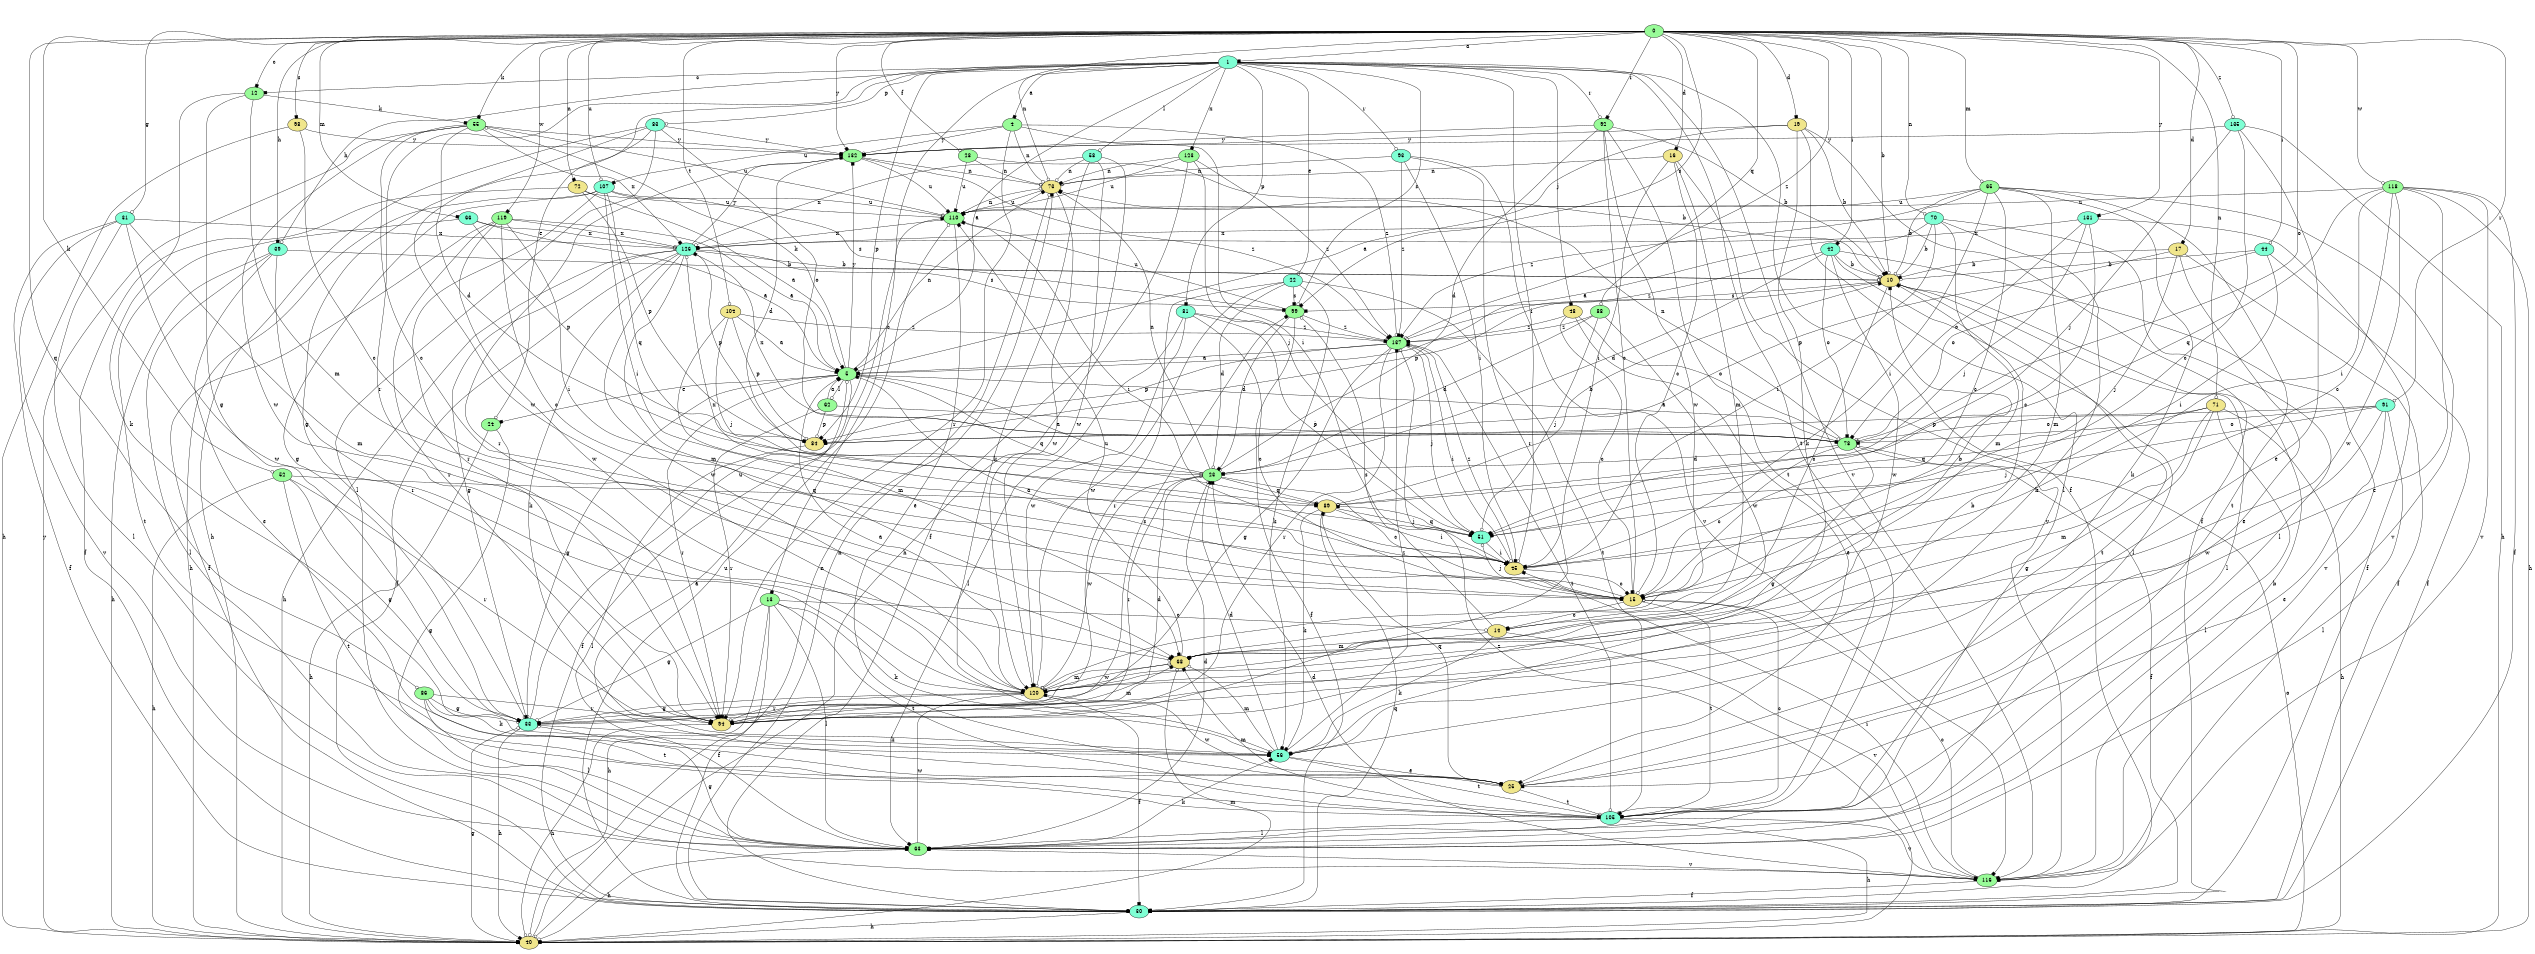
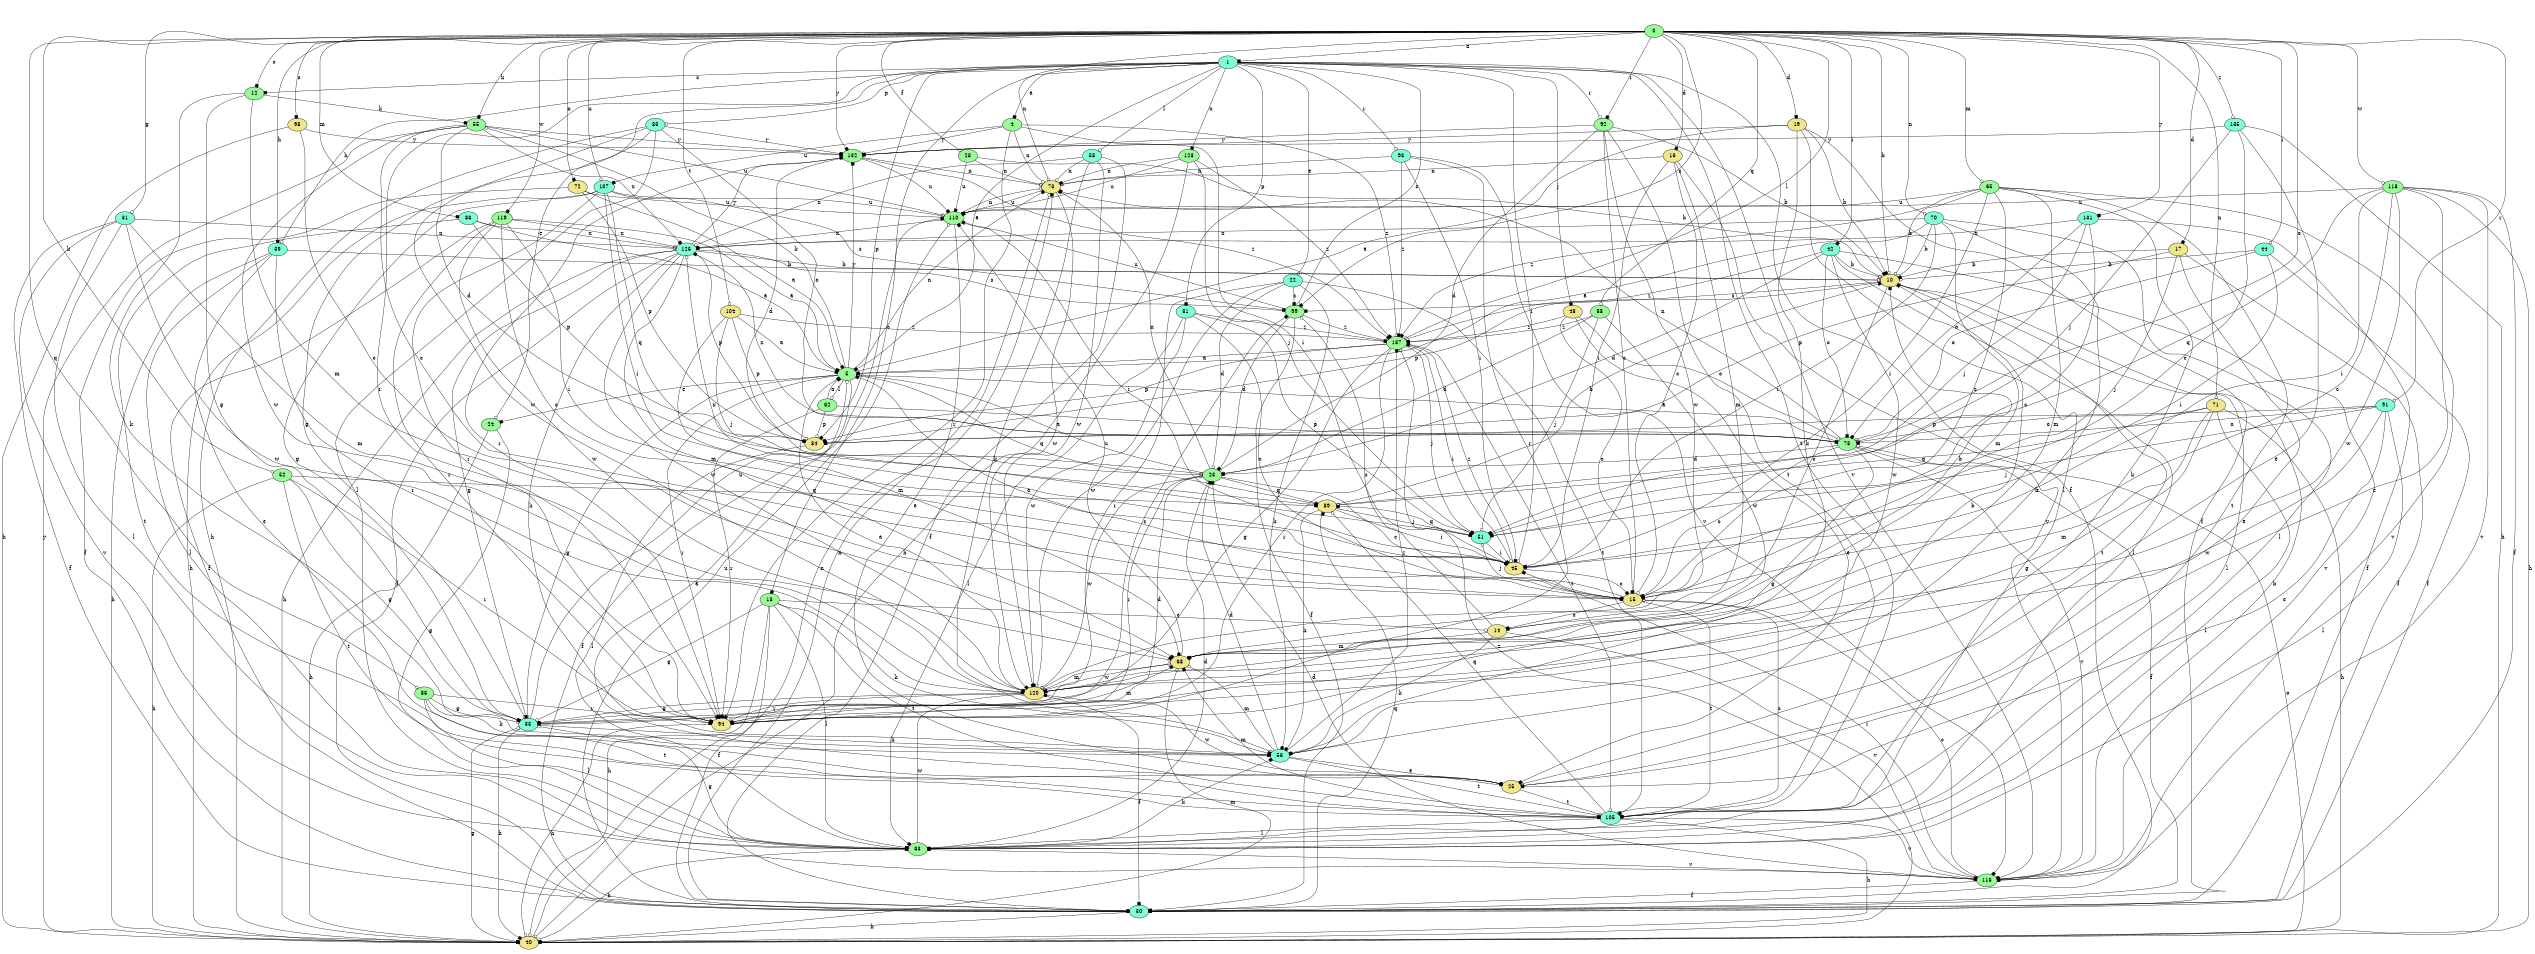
  strict digraph {
    node [fillcolor=palegreen style=filled]
    edge [arrowhead=box]
    1 [fillcolor=aquamarine]
    0
    10 [fillcolor=khaki]
    12
    16 [fillcolor=khaki]
    17 [fillcolor=khaki]
    19 [fillcolor=khaki]
    28
    31 [fillcolor=aquamarine]
    39 [fillcolor=aquamarine]
    42 [fillcolor=aquamarine]
    44 [fillcolor=aquamarine]
    52
    55
    65
    66 [fillcolor=aquamarine]
    70 [fillcolor=aquamarine]
    71 [fillcolor=khaki]
    72 [fillcolor=khaki]
    73 [fillcolor=khaki]
    78
    86
    88
    91 [fillcolor=aquamarine]
    92
    98 [fillcolor=khaki]
    99
    104 [fillcolor=khaki]
    107 [fillcolor=aquamarine]
    118
    119
    131 [fillcolor=aquamarine]
    132
    135 [fillcolor=aquamarine]
    137
    4
    5
    13
    22 [fillcolor=aquamarine]
    24
    30 [fillcolor=aquamarine]
    45 [fillcolor=khaki]
    48 [fillcolor=khaki]
    58 [fillcolor=aquamarine]
    81 [fillcolor=aquamarine]
    83 [fillcolor=aquamarine]
    84 [fillcolor=khaki]
    93 [fillcolor=aquamarine]
    94 [fillcolor=khaki]
    105 [fillcolor=aquamarine]
    116
    123
    14 [fillcolor=khaki]
    63
    n55 [fillcolor=aquamarine label=33]
    56 [fillcolor=aquamarine]
    68 [fillcolor=khaki]
    15 [fillcolor=khaki]
    51 [fillcolor=aquamarine]
    25 [fillcolor=khaki]
    110
    120 [fillcolor=khaki]
    126 [fillcolor=aquamarine]
    40 [fillcolor=khaki]
    n65 [label=23]
    89 [fillcolor=khaki]
    62
    1 -> 12 [label=c]
    1 -> 39 [arrowhead=odot label=h]
    1 -> 92 [arrowhead=odot label=r]
    1 -> 99 [arrowhead=odot label=s]
    1 -> 4 [label=a]
    1 -> 5 [label=a]
    1 -> 13 [label=c]
    1 -> 22 [arrowhead=odot label=e]
    1 -> 24 [arrowhead=odot label=e]
    1 -> 30 [arrowhead=odot label=f]
    1 -> 45 [arrowhead=odot label=i]
    1 -> 48 [label=j]
    1 -> 58 [arrowhead=odot label=l]
    1 -> 81 [label=p]
    1 -> 83 [arrowhead=odot label=p]
    1 -> 84 [label=p]
    1 -> 93 [arrowhead=odot label=r]
    1 -> 94 [label=r]
    1 -> 105 [arrowhead=odot label=t]
    1 -> 116 [label=v]
    1 -> 123 [label=x]
    0 -> 1 [label=a]
    0 -> 10 [arrowhead=odot label=b]
    0 -> 12 [label=c]
    0 -> 16 [label=d]
    0 -> 17 [label=d]
    0 -> 19 [label=d]
    0 -> 28 [arrowhead=odot label=f]
    0 -> 31 [arrowhead=odot label=g]
    0 -> 39 [label=h]
    0 -> 42 [label=i]
    0 -> 44 [arrowhead=odot label=i]
    0 -> 52 [arrowhead=odot label=k]
    0 -> 55 [label=k]
    0 -> 65 [arrowhead=odot label=m]
    0 -> 66 [label=m]
    0 -> 70 [arrowhead=odot label=n]
    0 -> 71 [arrowhead=odot label=n]
    0 -> 72 [label=n]
    0 -> 73 [arrowhead=odot label=n]
    0 -> 78 [arrowhead=odot label=o]
    0 -> 86 [arrowhead=odot label=q]
    0 -> 88 [arrowhead=odot label=q]
    0 -> 91 [arrowhead=odot label=r]
    0 -> 92 [label=r]
    0 -> 98 [label=s]
    0 -> 99 [label=s]
    0 -> 104 [arrowhead=odot label=t]
    0 -> 107 [arrowhead=odot label=u]
    0 -> 118 [arrowhead=odot label=w]
    0 -> 119 [label=w]
    0 -> 131 [label=y]
    0 -> 132 [label=y]
    0 -> 135 [arrowhead=odot label=z]
-   0 -> 137 [arrowhead=odot label=z]
+   0 -> 137 [arrowhead=odot label=l]
    10 -> 99 [label=s]
    10 -> 84 [label=p]
    10 -> 105 [arrowhead=odot label=t]
    10 -> 14 [label=c]
    10 -> 63 [label=l]
    12 -> 55 [label=k]
    12 -> n55 [label=g]
    12 -> 56 [label=k]
    12 -> 68 [label=m]
    16 -> 73 [arrowhead=odot label=n]
    16 -> 45 [label=i]
    16 -> 116 [label=v]
    16 -> 68 [label=m]
    16 -> 15 [arrowhead=odot label=c]
    17 -> 10 [label=b]
    17 -> 30 [label=f]
    17 -> 84 [label=p]
    17 -> 51 [arrowhead=odot label=j]
    17 -> 25 [arrowhead=odot label=e]
    19 -> 10 [label=b]
    19 -> 132 [arrowhead=odot label=y]
    19 -> 5 [arrowhead=odot label=a]
    19 -> 30 [arrowhead=odot label=f]
    19 -> 63 [label=l]
    19 -> 56 [arrowhead=odot label=k]
    28 -> 10 [arrowhead=odot label=b]
    28 -> 73 [arrowhead=odot label=n]
    28 -> 110 [label=u]
    31 -> 30 [arrowhead=odot label=f]
    31 -> 116 [label=v]
    31 -> 63 [arrowhead=odot label=l]
    31 -> 68 [arrowhead=odot label=m]
    31 -> 120 [arrowhead=odot label=w]
    31 -> 126 [arrowhead=odot label=x]
    39 -> 10 [arrowhead=odot label=b]
    39 -> 94 [label=r]
    39 -> 63 [arrowhead=odot label=l]
    39 -> 25 [label=e]
    39 -> 40 [arrowhead=odot label=h]
    42 -> 10 [arrowhead=odot label=b]
    42 -> 78 [label=o]
    42 -> 137 [arrowhead=odot label=z]
    42 -> 116 [arrowhead=odot label=v]
    42 -> 63 [label=l]
    42 -> 120 [label=w]
    42 -> n65 [arrowhead=odot label=d]
    44 -> 10 [arrowhead=odot label=b]
    44 -> 78 [arrowhead=odot label=o]
    44 -> 30 [label=f]
    44 -> 45 [arrowhead=odot label=i]
    52 -> 94 [label=r]
    52 -> 105 [arrowhead=odot label=t]
    52 -> n55 [label=g]
    52 -> 40 [label=h]
    52 -> 89 [label=q]
    55 -> 132 [arrowhead=odot label=y]
    55 -> 15 [label=c]
    55 -> 110 [arrowhead=odot label=u]
    55 -> 120 [arrowhead=odot label=w]
    55 -> 126 [label=x]
    55 -> 40 [label=y]
    55 -> n65 [arrowhead=odot label=d]
    65 -> 10 [arrowhead=odot label=b]
    65 -> 137 [label=z]
    65 -> 45 [arrowhead=odot label=i]
    65 -> 105 [arrowhead=odot label=t]
    65 -> 116 [label=v]
    65 -> 56 [label=k]
    65 -> 68 [arrowhead=odot label=m]
    65 -> 15 [label=c]
    65 -> 110 [label=u]
    66 -> 5 [label=a]
    66 -> 84 [arrowhead=odot label=p]
    66 -> 105 [label=t]
    66 -> 126 [arrowhead=odot label=x]
    70 -> 10 [arrowhead=odot label=b]
    70 -> 5 [label=a]
    70 -> 45 [arrowhead=odot label=i]
    70 -> 63 [label=l]
    70 -> 56 [arrowhead=odot label=k]
    70 -> 68 [label=m]
    70 -> 126 [arrowhead=odot label=x]
    71 -> 78 [arrowhead=odot label=o]
    71 -> 63 [label=l]
    71 -> n55 [arrowhead=odot label=g]
    71 -> 68 [label=m]
    71 -> 40 [arrowhead=odot label=h]
    71 -> 89 [arrowhead=odot label=q]
    72 -> 5 [label=a]
    72 -> 30 [arrowhead=odot label=f]
    72 -> 84 [arrowhead=odot label=p]
    72 -> 110 [arrowhead=odot label=u]
    73 -> 110 [label=u]
    73 -> 120 [label=w]
    78 -> 73 [label=n]
    78 -> 5 [arrowhead=odot label=a]
    78 -> 30 [arrowhead=odot label=f]
+   78 -> 116 [arrowhead=odot label=v]
    78 -> n55 [label=g]
    78 -> 15 [arrowhead=odot label=c]
    78 -> 126 [label=x]
    78 -> n65 [label=d]
    86 -> 94 [label=r]
    86 -> 105 [label=t]
    86 -> 63 [arrowhead=odot label=l]
    86 -> n55 [arrowhead=odot label=g]
    86 -> 56 [arrowhead=odot label=k]
    88 -> 137 [label=z]
    88 -> 51 [arrowhead=odot label=j]
    88 -> 120 [arrowhead=odot label=w]
    88 -> n65 [arrowhead=odot label=d]
    91 -> 78 [label=o]
    91 -> 84 [label=p]
    91 -> 63 [arrowhead=odot label=l]
    91 -> 51 [label=j]
    91 -> 25 [label=e]
    91 -> 120 [label=w]
    92 -> 10 [label=b]
    92 -> 132 [label=y]
    92 -> 105 [arrowhead=odot label=t]
    92 -> 15 [arrowhead=odot label=c]
    92 -> 120 [arrowhead=odot label=w]
    92 -> n65 [arrowhead=odot label=d]
    98 -> 132 [label=y]
    98 -> 15 [label=c]
    98 -> 40 [label=h]
    99 -> 137 [arrowhead=odot label=z]
    99 -> 30 [label=f]
    99 -> 110 [label=u]
    99 -> n65 [label=d]
    104 -> 137 [label=z]
    104 -> 5 [label=a]
    104 -> 84 [arrowhead=odot label=p]
    104 -> 68 [label=m]
    104 -> 51 [label=j]
    107 -> 99 [label=s]
    107 -> 45 [arrowhead=odot label=i]
    107 -> 94 [label=r]
    107 -> n55 [label=g]
    107 -> 110 [arrowhead=odot label=u]
    107 -> 40 [arrowhead=odot label=h]
    107 -> 89 [label=q]
    118 -> 30 [arrowhead=odot label=f]
    118 -> 45 [arrowhead=odot label=i]
    118 -> 116 [arrowhead=odot label=v]
    118 -> 15 [arrowhead=odot label=c]
    118 -> 25 [arrowhead=odot label=e]
    118 -> 110 [label=u]
    118 -> 120 [label=w]
    118 -> 40 [arrowhead=odot label=h]
    118 -> 89 [arrowhead=odot label=q]
    119 -> 5 [label=a]
    119 -> 30 [arrowhead=odot label=f]
    119 -> 45 [arrowhead=odot label=i]
    119 -> 94 [label=r]
    119 -> 15 [arrowhead=odot label=c]
    119 -> 120 [label=w]
    119 -> 126 [arrowhead=odot label=x]
    131 -> 78 [label=o]
    131 -> 30 [label=f]
    131 -> 15 [arrowhead=odot label=c]
    131 -> 51 [label=j]
    131 -> 126 [label=x]
    132 -> 73 [arrowhead=odot label=n]
    132 -> 137 [label=z]
    132 -> 94 [label=r]
    132 -> 110 [label=u]
    132 -> n65 [arrowhead=odot label=d]
    135 -> 132 [label=y]
    135 -> 15 [label=c]
    135 -> 51 [label=j]
    135 -> 25 [arrowhead=odot label=e]
    135 -> 40 [arrowhead=odot label=h]
    137 -> 5 [arrowhead=odot label=a]
    137 -> 45 [arrowhead=odot label=i]
    137 -> 84 [label=p]
    137 -> 94 [arrowhead=odot label=r]
    137 -> 105 [arrowhead=odot label=t]
    137 -> n55 [arrowhead=odot label=g]
    137 -> 51 [label=j]
    4 -> 73 [arrowhead=odot label=n]
    4 -> 107 [label=u]
    4 -> 132 [arrowhead=odot label=y]
    4 -> 137 [arrowhead=odot label=z]
    4 -> 45 [label=i]
    4 -> 94 [label=r]
    5 -> 55 [arrowhead=odot label=k]
    5 -> 73 [label=n]
    5 -> 132 [label=y]
    5 -> 24 [label=e]
    5 -> 30 [label=f]
    5 -> 94 [label=r]
    5 -> n55 [arrowhead=odot label=g]
    5 -> 89 [label=q]
    5 -> 62 [arrowhead=odot label=l]
    13 -> 30 [arrowhead=odot label=f]
    13 -> 105 [label=t]
    13 -> 14 [arrowhead=odot label=c]
    13 -> 63 [label=l]
    13 -> n55 [arrowhead=odot label=g]
    13 -> 56 [label=k]
    13 -> 40 [arrowhead=odot label=h]
    22 -> 99 [label=s]
    22 -> 94 [label=r]
    22 -> 105 [label=t]
    22 -> 56 [label=k]
    22 -> 120 [arrowhead=odot label=w]
    22 -> n65 [arrowhead=odot label=d]
    24 -> 63 [label=g]
    24 -> 40 [arrowhead=odot label=h]
    30 -> 73 [arrowhead=odot label=n]
    30 -> 110 [arrowhead=odot label=u]
    30 -> 40 [label=h]
    30 -> 89 [label=q]
    45 -> 137 [label=z]
    45 -> 15 [label=c]
    45 -> 126 [arrowhead=odot label=x]
    48 -> 78 [arrowhead=odot label=o]
    48 -> 137 [label=z]
    48 -> 15 [label=c]
    48 -> 25 [label=e]
    58 -> 73 [arrowhead=odot label=n]
    58 -> 30 [arrowhead=odot label=f]
    58 -> 56 [arrowhead=odot label=k]
    58 -> 120 [label=w]
    58 -> 126 [arrowhead=odot label=x]
    81 -> 137 [arrowhead=odot label=z]
    81 -> 63 [label=l]
    81 -> 15 [arrowhead=odot label=c]
    81 -> 51 [arrowhead=odot label=j]
    81 -> 120 [label=w]
    83 -> 78 [label=o]
    83 -> 132 [label=y]
    83 -> 63 [label=l]
    83 -> n55 [arrowhead=odot label=g]
    83 -> 120 [label=w]
    83 -> 40 [label=h]
    84 -> 63 [label=l]
    93 -> 73 [arrowhead=odot label=n]
    93 -> 137 [label=z]
    93 -> 45 [label=i]
    93 -> 94 [label=r]
    93 -> 116 [label=v]
    94 -> 10 [label=b]
    94 -> 99 [label=s]
    94 -> 40 [arrowhead=odot label=h]
    94 -> n65 [arrowhead=odot label=d]
    105 -> 116 [label=v]
    105 -> 63 [arrowhead=odot label=l]
    105 -> 68 [label=m]
    105 -> 15 [arrowhead=odot label=c]
    105 -> 40 [arrowhead=odot label=h]
-   25 -> 89 [arrowhead=odot label=q]
+   105 -> 89 [arrowhead=odot label=q]
    116 -> 10 [arrowhead=odot label=b]
    116 -> 30 [label=f]
    116 -> 45 [label=i]
    116 -> 15 [arrowhead=odot label=c]
    116 -> n65 [label=d]
    123 -> 73 [label=n]
    123 -> 137 [label=z]
    123 -> 51 [arrowhead=odot label=j]
    123 -> 110 [arrowhead=odot label=u]
    123 -> 40 [arrowhead=odot label=h]
    14 -> 10 [label=b]
    14 -> 99 [arrowhead=odot label=s]
    14 -> 116 [label=v]
    14 -> 56 [arrowhead=odot label=k]
    14 -> 68 [arrowhead=odot label=m]
    63 -> 116 [arrowhead=odot label=v]
    63 -> n55 [arrowhead=odot label=g]
    63 -> 56 [label=k]
    63 -> 120 [arrowhead=odot label=w]
    63 -> 40 [arrowhead=odot label=h]
    63 -> n65 [arrowhead=odot label=d]
    n55 -> 56 [label=k]
    n55 -> 68 [label=m]
    n55 -> 110 [label=u]
    n55 -> 40 [label=h]
    56 -> 137 [label=z]
    56 -> 105 [arrowhead=odot label=t]
    56 -> 68 [arrowhead=odot label=m]
    56 -> 25 [arrowhead=odot label=e]
    56 -> n65 [label=d]
    68 -> 110 [label=u]
    68 -> 120 [arrowhead=odot label=w]
    15 -> 5 [label=a]
    15 -> 105 [label=t]
    15 -> 14 [label=c]
    15 -> 51 [arrowhead=odot label=j]
    51 -> 45 [label=i]
    51 -> 89 [label=q]
    25 -> 5 [arrowhead=odot label=a]
    25 -> 105 [arrowhead=odot label=t]
    25 -> 120 [label=w]
    110 -> 73 [arrowhead=odot label=n]
    110 -> 45 [label=i]
    110 -> 25 [label=e]
    110 -> 126 [label=x]
    120 -> 5 [label=a]
    120 -> 30 [label=f]
    120 -> 94 [arrowhead=odot label=r]
    120 -> n55 [label=g]
    120 -> 68 [arrowhead=odot label=m]
    126 -> 10 [arrowhead=odot label=b]
    126 -> 99 [arrowhead=odot label=s]
    126 -> 132 [label=y]
    126 -> 30 [arrowhead=odot label=f]
    126 -> 84 [label=p]
    126 -> n55 [label=g]
    126 -> 56 [arrowhead=odot label=k]
    126 -> 68 [label=m]
    126 -> 120 [arrowhead=odot label=w]
    126 -> 40 [label=h]
    40 -> 73 [label=n]
    40 -> 78 [arrowhead=odot label=o]
    40 -> 137 [arrowhead=odot label=z]
    40 -> n55 [arrowhead=odot label=g]
    40 -> 68 [arrowhead=odot label=m]
    n65 -> 73 [label=n]
    n65 -> 5 [arrowhead=odot label=a]
    n65 -> 94 [arrowhead=odot label=r]
    n65 -> 15 [label=c]
    n65 -> 120 [arrowhead=odot label=w]
    n65 -> 89 [arrowhead=odot label=q]
    89 -> 10 [label=b]
    89 -> 45 [arrowhead=odot label=i]
    89 -> 56 [label=k]
    89 -> 51 [label=j]
    62 -> 78 [arrowhead=odot label=o]
    62 -> 5 [label=a]
    62 -> 84 [arrowhead=odot label=p]
    62 -> 94 [label=r]
  }
